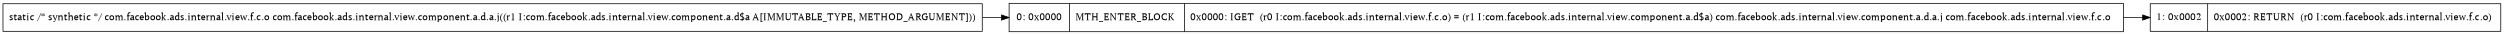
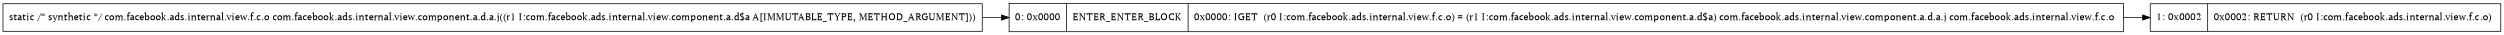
  digraph {
    rankdir=LR
    fontname="PT Serif"
    node [shape=record fontname="PT Serif"]
    edge [fontname="PT Serif"]
-   n1 [label="{0\:\ 0x0000|MTH_ENTER_BLOCK\l|0x0000: IGET  (r0 I:com.facebook.ads.internal.view.f.c.o) = (r1 I:com.facebook.ads.internal.view.component.a.d$a) com.facebook.ads.internal.view.component.a.d.a.j com.facebook.ads.internal.view.f.c.o \l}"]
+   n1 [label="{0\:\ 0x0000|ENTER_ENTER_BLOCK\l|0x0000: IGET  (r0 I:com.facebook.ads.internal.view.f.c.o) = (r1 I:com.facebook.ads.internal.view.component.a.d$a) com.facebook.ads.internal.view.component.a.d.a.j com.facebook.ads.internal.view.f.c.o \l}"]
    n2 [label="{1\:\ 0x0002|0x0002: RETURN  (r0 I:com.facebook.ads.internal.view.f.c.o) \l}"]
    n3 [label="{static \/* synthetic *\/ com.facebook.ads.internal.view.f.c.o com.facebook.ads.internal.view.component.a.d.a.j((r1 I:com.facebook.ads.internal.view.component.a.d$a A[IMMUTABLE_TYPE, METHOD_ARGUMENT])) }"]
    n1 -> n2
    n3 -> n1
  }
